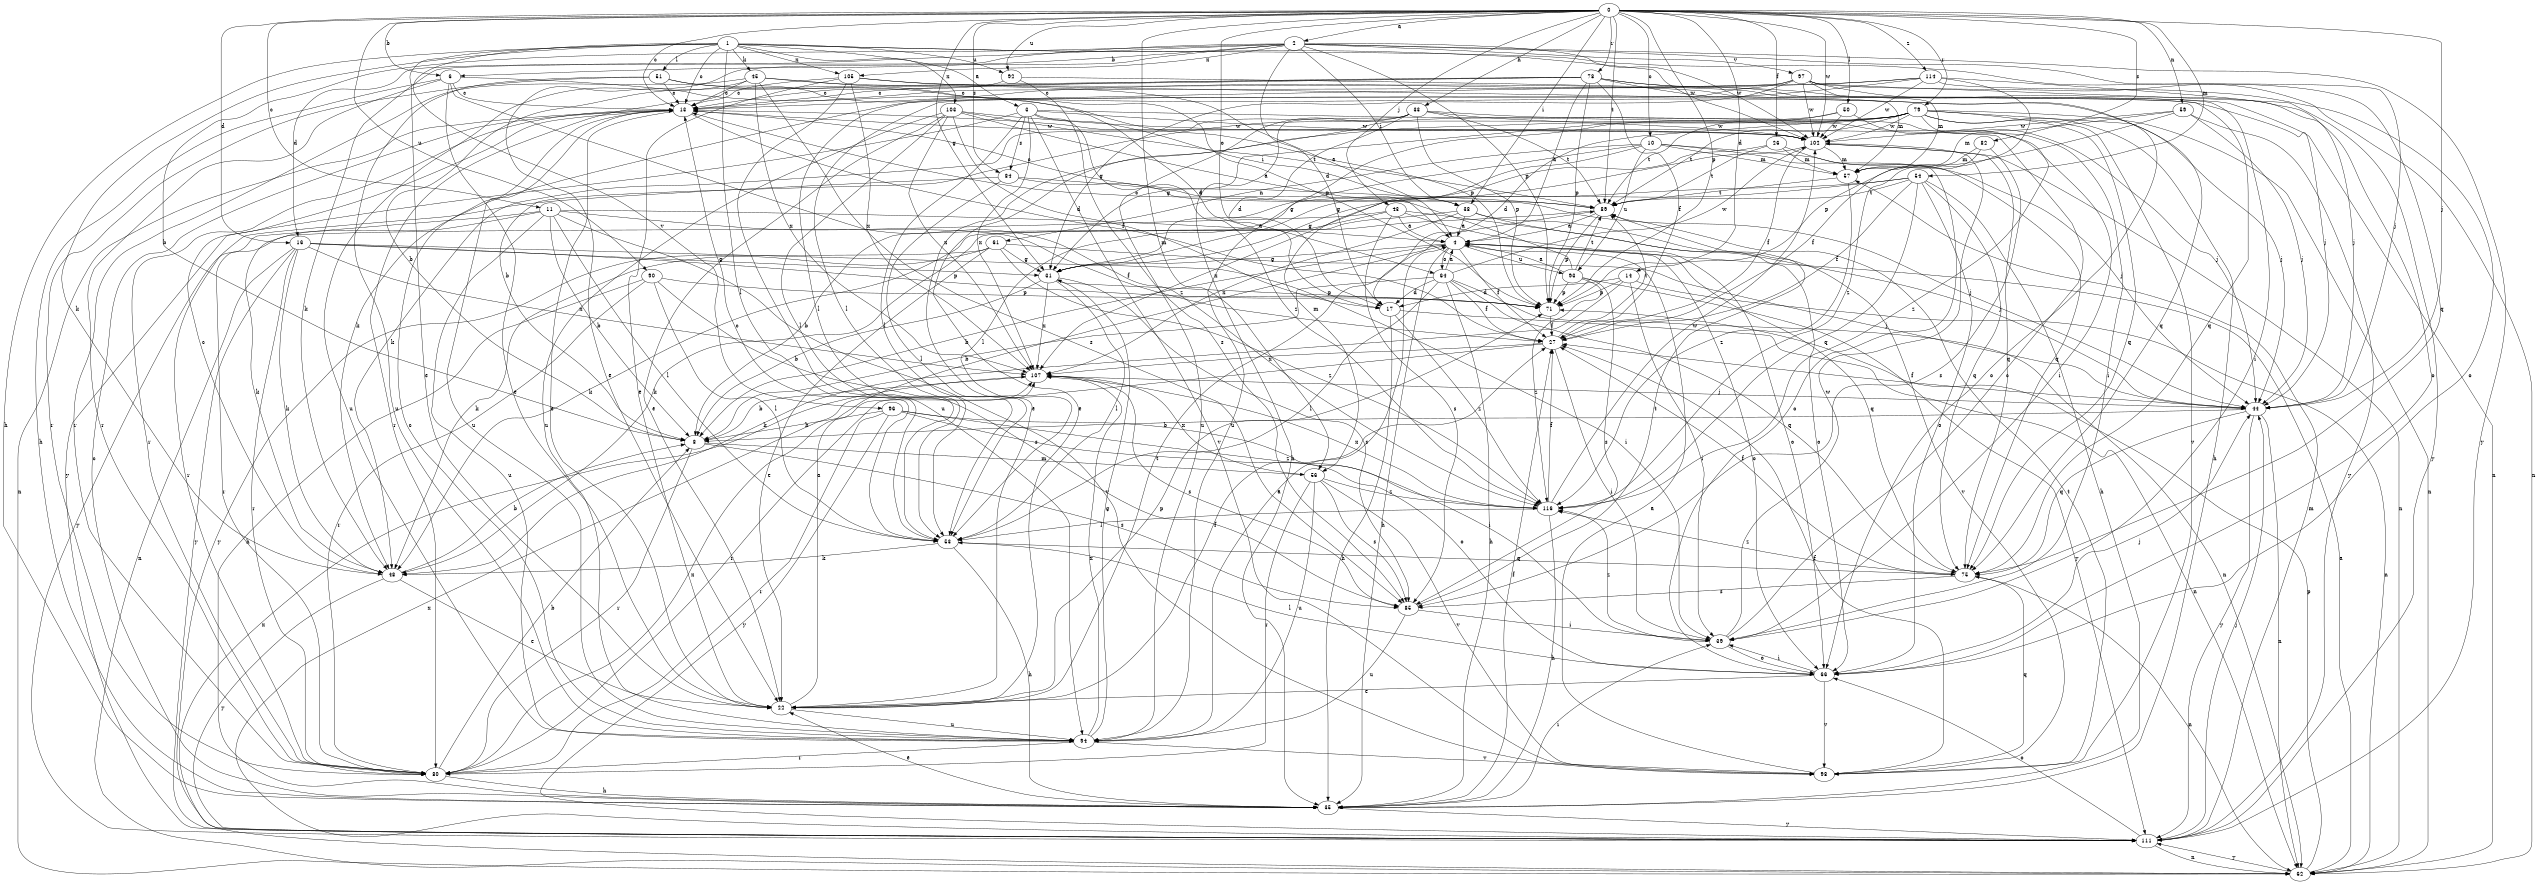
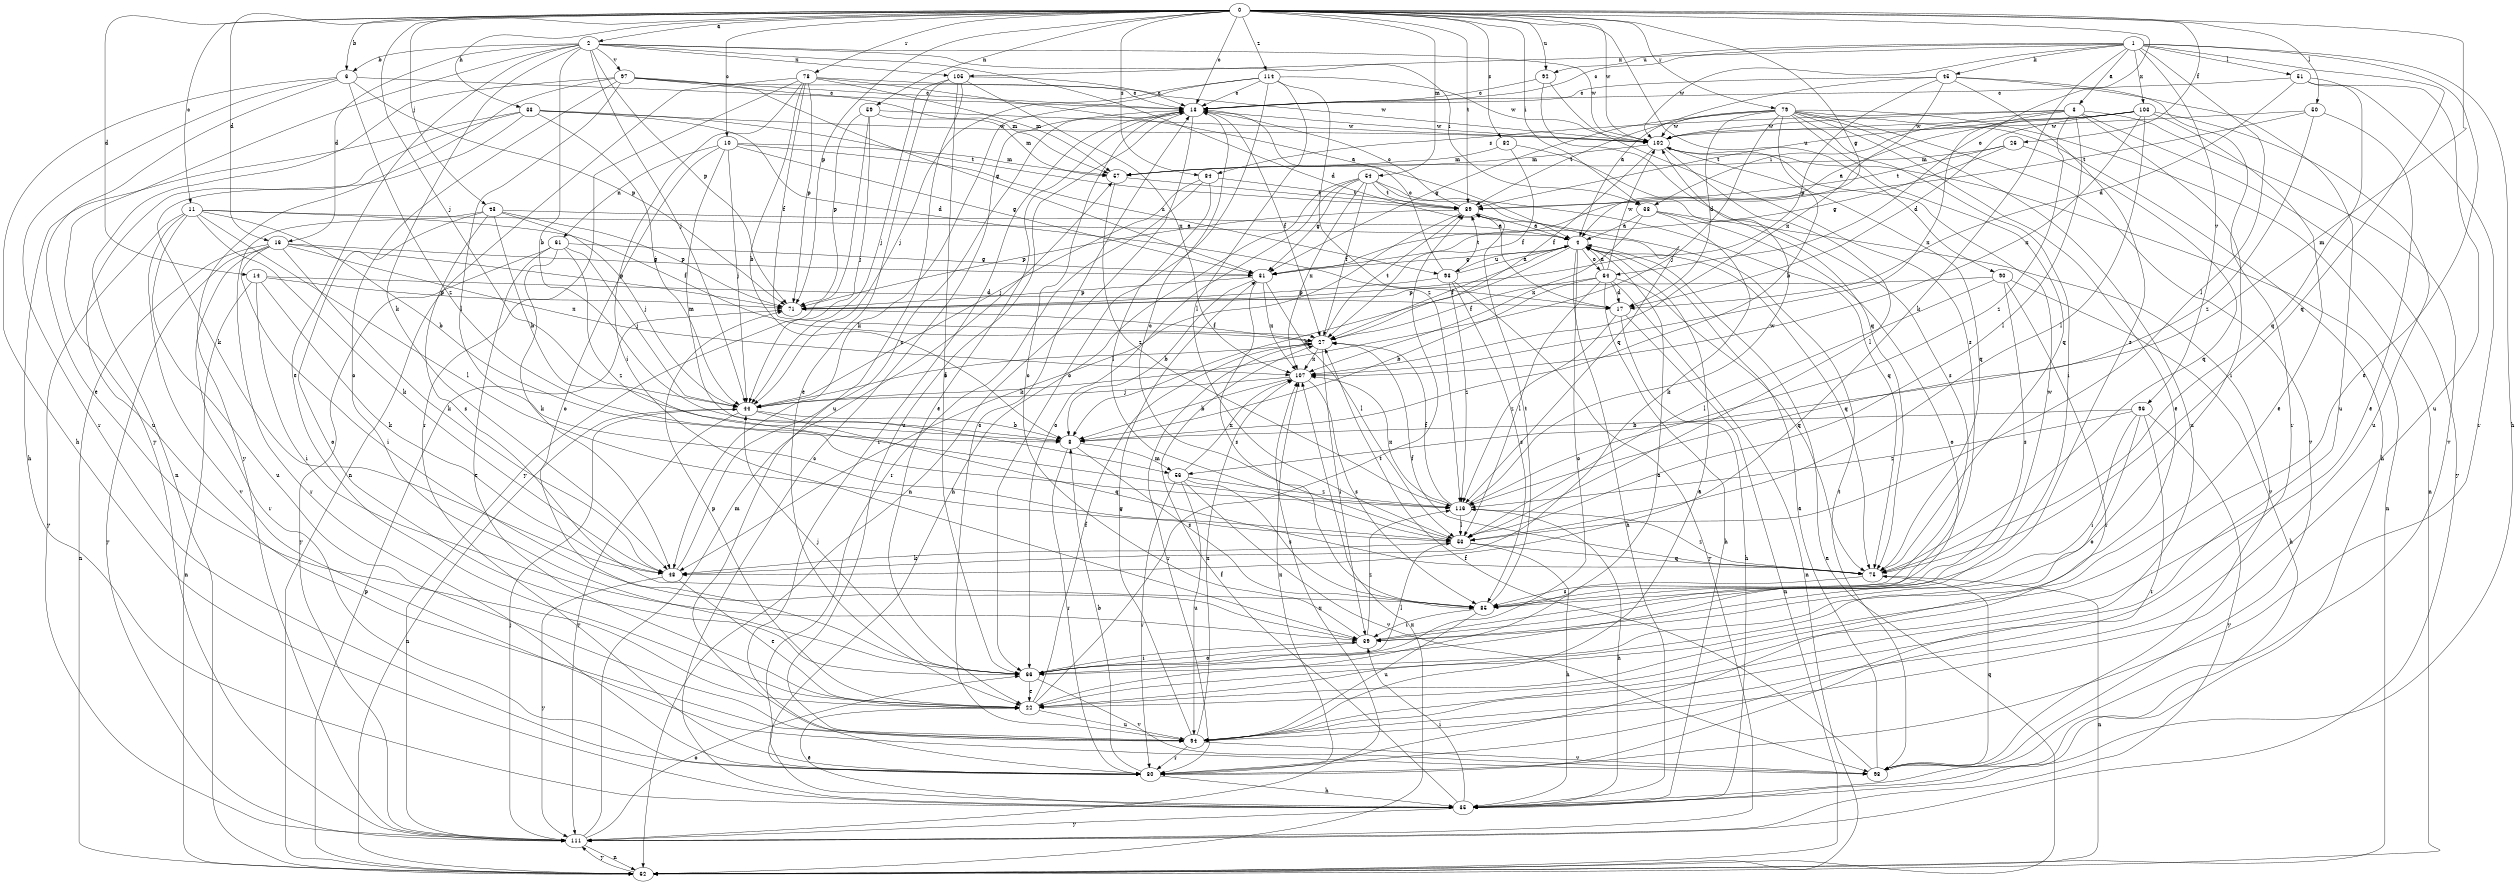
  strict digraph {
    0
    2
    6
    10
    11
    13
    14
    16
    26
    31
    33
    38
    43
    44
    50
    54
    56
    59
    64
    71
    78
    79
    82
    84
    89
    90
    92
    102
    114
    22
    48
    105
    8
    17
    97
    111
    35
    116
    80
    66
    93
    57
    61
    53
    98
    4
    27
    94
    62
    39
    107
    75
    85
    1
    3
    45
    51
    96
    103
    0 -> 2 [label=a]
    0 -> 6 [label=b]
    0 -> 10 [label=c]
    0 -> 11 [label=c]
    0 -> 13 [label=c]
    0 -> 14 [label=d]
    0 -> 16 [label=d]
    0 -> 26 [label=f]
    0 -> 31 [label=g]
    0 -> 33 [label=h]
    0 -> 38 [label=i]
    0 -> 43 [label=j]
    0 -> 44 [label=j]
    0 -> 50 [label=l]
    0 -> 54 [label=m]
    0 -> 56 [label=m]
    0 -> 59 [label=n]
    0 -> 64 [label=o]
    0 -> 71 [label=p]
    0 -> 78 [label=r]
    0 -> 79 [label=r]
    0 -> 82 [label=s]
    0 -> 84 [label=s]
    0 -> 89 [label=t]
    0 -> 90 [label=u]
    0 -> 92 [label=u]
    0 -> 102 [label=w]
    0 -> 114 [label=z]
    2 -> 6 [label=b]
    2 -> 16 [label=d]
    2 -> 38 [label=i]
    2 -> 44 [label=j]
    2 -> 71 [label=p]
    2 -> 102 [label=w]
    2 -> 22 [label=e]
    2 -> 48 [label=k]
    2 -> 105 [label=x]
    2 -> 8 [label=b]
    2 -> 17 [label=d]
    2 -> 97 [label=v]
    2 -> 111 [label=y]
    6 -> 13 [label=c]
    6 -> 71 [label=p]
    6 -> 22 [label=e]
    6 -> 35 [label=h]
    6 -> 116 [label=z]
    6 -> 80 [label=r]
    10 -> 31 [label=g]
    10 -> 44 [label=j]
    10 -> 56 [label=m]
    10 -> 66 [label=o]
    10 -> 93 [label=u]
    10 -> 57 [label=m]
    10 -> 61 [label=n]
    11 -> 48 [label=k]
    11 -> 8 [label=b]
    11 -> 111 [label=y]
    11 -> 53 [label=l]
    11 -> 98 [label=v]
    11 -> 4 [label=a]
    11 -> 27 [label=f]
    11 -> 94 [label=u]
    13 -> 102 [label=w]
    13 -> 22 [label=e]
    13 -> 80 [label=r]
    13 -> 27 [label=f]
    13 -> 94 [label=u]
    13 -> 62 [label=n]
    14 -> 71 [label=p]
    14 -> 48 [label=k]
    14 -> 17 [label=d]
    14 -> 62 [label=n]
    14 -> 39 [label=i]
    16 -> 31 [label=g]
    16 -> 71 [label=p]
    16 -> 48 [label=k]
    16 -> 111 [label=y]
    16 -> 80 [label=r]
    16 -> 62 [label=n]
    16 -> 39 [label=i]
    16 -> 107 [label=x]
    26 -> 31 [label=g]
    26 -> 89 [label=t]
    26 -> 57 [label=m]
    26 -> 75 [label=q]
    31 -> 71 [label=p]
    31 -> 8 [label=b]
    31 -> 53 [label=l]
    31 -> 107 [label=x]
    31 -> 85 [label=s]
    33 -> 44 [label=j]
-   33 -> 71 [label=p]
+   43 -> 71 [label=p]
    33 -> 89 [label=t]
    33 -> 102 [label=w]
    33 -> 48 [label=k]
    33 -> 17 [label=d]
    33 -> 35 [label=h]
    33 -> 94 [label=u]
    38 -> 48 [label=k]
    38 -> 66 [label=o]
    38 -> 98 [label=v]
    38 -> 4 [label=a]
    38 -> 107 [label=x]
    43 -> 44 [label=j]
    43 -> 8 [label=b]
    43 -> 80 [label=r]
    43 -> 66 [label=o]
    43 -> 4 [label=a]
    43 -> 85 [label=s]
    44 -> 8 [label=b]
    44 -> 111 [label=y]
    44 -> 27 [label=f]
    44 -> 62 [label=n]
    44 -> 75 [label=q]
    50 -> 89 [label=t]
    50 -> 102 [label=w]
    50 -> 22 [label=e]
    50 -> 116 [label=z]
    54 -> 31 [label=g]
    54 -> 89 [label=t]
    54 -> 35 [label=h]
    54 -> 116 [label=q]
    54 -> 66 [label=o]
    54 -> 27 [label=f]
    54 -> 107 [label=x]
    54 -> 75 [label=q]
    56 -> 116 [label=z]
    56 -> 80 [label=r]
    56 -> 98 [label=v]
    56 -> 94 [label=u]
    56 -> 107 [label=x]
    56 -> 85 [label=s]
    59 -> 44 [label=j]
    59 -> 71 [label=p]
    59 -> 102 [label=w]
    59 -> 111 [label=y]
    59 -> 57 [label=m]
    64 -> 102 [label=w]
    64 -> 8 [label=b]
    64 -> 17 [label=d]
    64 -> 35 [label=h]
    64 -> 53 [label=l]
    64 -> 4 [label=a]
    64 -> 27 [label=f]
    64 -> 62 [label=n]
    64 -> 75 [label=q]
    71 -> 27 [label=f]
    78 -> 13 [label=c]
    78 -> 71 [label=p]
    78 -> 8 [label=b]
    78 -> 80 [label=r]
    78 -> 57 [label=m]
    78 -> 4 [label=a]
    78 -> 27 [label=f]
    78 -> 62 [label=n]
    78 -> 39 [label=i]
    79 -> 31 [label=g]
    79 -> 44 [label=j]
    79 -> 89 [label=t]
    79 -> 102 [label=w]
    79 -> 22 [label=e]
    79 -> 8 [label=b]
    79 -> 17 [label=d]
    79 -> 35 [label=h]
    79 -> 98 [label=v]
    79 -> 94 [label=u]
    79 -> 62 [label=n]
    79 -> 39 [label=i]
    79 -> 75 [label=q]
    82 -> 57 [label=m]
    82 -> 27 [label=f]
    82 -> 85 [label=s]
    84 -> 44 [label=j]
    84 -> 89 [label=t]
    84 -> 80 [label=r]
    84 -> 53 [label=l]
    89 -> 13 [label=c]
    89 -> 71 [label=p]
    89 -> 48 [label=k]
    89 -> 4 [label=a]
    90 -> 71 [label=p]
    90 -> 35 [label=h]
    90 -> 80 [label=r]
    90 -> 53 [label=l]
    90 -> 85 [label=s]
    92 -> 13 [label=c]
    92 -> 75 [label=q]
    92 -> 85 [label=s]
    102 -> 57 [label=m]
    102 -> 53 [label=l]
    102 -> 27 [label=f]
    102 -> 62 [label=n]
    102 -> 75 [label=q]
    114 -> 13 [label=c]
    114 -> 44 [label=j]
    114 -> 102 [label=w]
    114 -> 48 [label=k]
    114 -> 116 [label=z]
    114 -> 66 [label=o]
    114 -> 53 [label=l]
    22 -> 71 [label=p]
    22 -> 89 [label=t]
    22 -> 4 [label=a]
    22 -> 27 [label=f]
    22 -> 94 [label=u]
    48 -> 13 [label=c]
    48 -> 22 [label=e]
-   48 -> 8 [label=b]
    48 -> 111 [label=y]
    105 -> 13 [label=c]
    105 -> 44 [label=j]
    105 -> 22 [label=e]
    105 -> 66 [label=o]
    105 -> 94 [label=u]
    105 -> 107 [label=x]
    8 -> 56 [label=m]
    8 -> 80 [label=r]
    8 -> 85 [label=s]
    17 -> 35 [label=h]
    17 -> 116 [label=z]
    17 -> 62 [label=n]
    97 -> 13 [label=c]
    97 -> 31 [label=g]
    97 -> 102 [label=w]
    97 -> 111 [label=y]
    97 -> 66 [label=o]
    97 -> 57 [label=m]
    97 -> 53 [label=l]
    97 -> 62 [label=n]
    111 -> 44 [label=j]
    111 -> 66 [label=o]
    111 -> 57 [label=m]
    111 -> 62 [label=n]
    111 -> 107 [label=x]
    35 -> 13 [label=c]
    35 -> 22 [label=e]
    35 -> 111 [label=y]
    35 -> 27 [label=f]
    35 -> 39 [label=i]
    116 -> 102 [label=w]
    116 -> 35 [label=h]
    116 -> 53 [label=l]
    116 -> 27 [label=f]
    116 -> 107 [label=x]
    80 -> 8 [label=b]
    80 -> 35 [label=h]
    80 -> 107 [label=x]
    66 -> 44 [label=j]
    66 -> 22 [label=e]
    66 -> 53 [label=l]
    66 -> 98 [label=v]
    66 -> 39 [label=i]
    93 -> 13 [label=c]
    93 -> 71 [label=p]
    93 -> 89 [label=t]
    93 -> 111 [label=y]
    93 -> 116 [label=z]
    93 -> 4 [label=a]
    93 -> 85 [label=s]
    57 -> 89 [label=t]
    57 -> 116 [label=z]
    61 -> 31 [label=g]
    61 -> 44 [label=j]
    61 -> 22 [label=e]
    61 -> 48 [label=k]
    61 -> 111 [label=y]
    61 -> 116 [label=z]
    53 -> 13 [label=c]
    53 -> 48 [label=k]
    53 -> 35 [label=h]
    53 -> 75 [label=q]
    98 -> 89 [label=t]
    98 -> 4 [label=a]
    98 -> 27 [label=f]
    98 -> 75 [label=q]
    4 -> 31 [label=g]
    4 -> 64 [label=o]
    4 -> 8 [label=b]
    4 -> 35 [label=h]
    4 -> 66 [label=o]
    4 -> 93 [label=u]
    4 -> 27 [label=f]
    4 -> 75 [label=q]
    27 -> 89 [label=t]
    27 -> 80 [label=r]
    27 -> 39 [label=i]
    27 -> 107 [label=x]
    94 -> 13 [label=c]
    94 -> 31 [label=g]
    94 -> 80 [label=r]
    94 -> 98 [label=v]
    94 -> 4 [label=a]
    94 -> 107 [label=x]
    62 -> 71 [label=p]
    62 -> 111 [label=y]
    62 -> 4 [label=a]
    62 -> 107 [label=x]
    39 -> 13 [label=c]
    39 -> 102 [label=w]
    39 -> 116 [label=z]
    39 -> 66 [label=o]
    107 -> 44 [label=j]
    107 -> 8 [label=b]
    107 -> 85 [label=s]
    75 -> 116 [label=z]
    75 -> 27 [label=f]
    75 -> 62 [label=n]
    75 -> 85 [label=s]
    85 -> 89 [label=t]
    85 -> 94 [label=u]
    85 -> 39 [label=i]
    1 -> 13 [label=c]
    1 -> 92 [label=u]
    1 -> 102 [label=w]
    1 -> 22 [label=e]
    1 -> 48 [label=k]
    1 -> 105 [label=x]
    1 -> 35 [label=h]
    1 -> 53 [label=l]
    1 -> 75 [label=q]
    1 -> 3 [label=a]
    1 -> 45 [label=k]
    1 -> 51 [label=l]
    1 -> 96 [label=v]
    1 -> 103 [label=x]
    3 -> 38 [label=i]
    3 -> 84 [label=s]
    3 -> 102 [label=w]
    3 -> 111 [label=y]
    3 -> 116 [label=z]
    3 -> 53 [label=l]
    3 -> 98 [label=v]
    3 -> 39 [label=i]
    3 -> 107 [label=x]
    45 -> 13 [label=c]
    45 -> 71 [label=p]
    45 -> 80 [label=r]
    45 -> 4 [label=a]
    45 -> 94 [label=u]
    45 -> 107 [label=x]
    45 -> 85 [label=s]
    51 -> 13 [label=c]
    51 -> 17 [label=d]
    51 -> 80 [label=r]
    51 -> 94 [label=u]
    51 -> 75 [label=q]
    96 -> 8 [label=b]
    96 -> 111 [label=y]
    96 -> 116 [label=z]
    96 -> 80 [label=r]
    96 -> 66 [label=o]
    96 -> 39 [label=i]
    103 -> 89 [label=t]
    103 -> 102 [label=w]
    103 -> 22 [label=e]
    103 -> 17 [label=d]
    103 -> 53 [label=l]
    103 -> 4 [label=a]
    103 -> 94 [label=u]
    103 -> 107 [label=x]
  }
